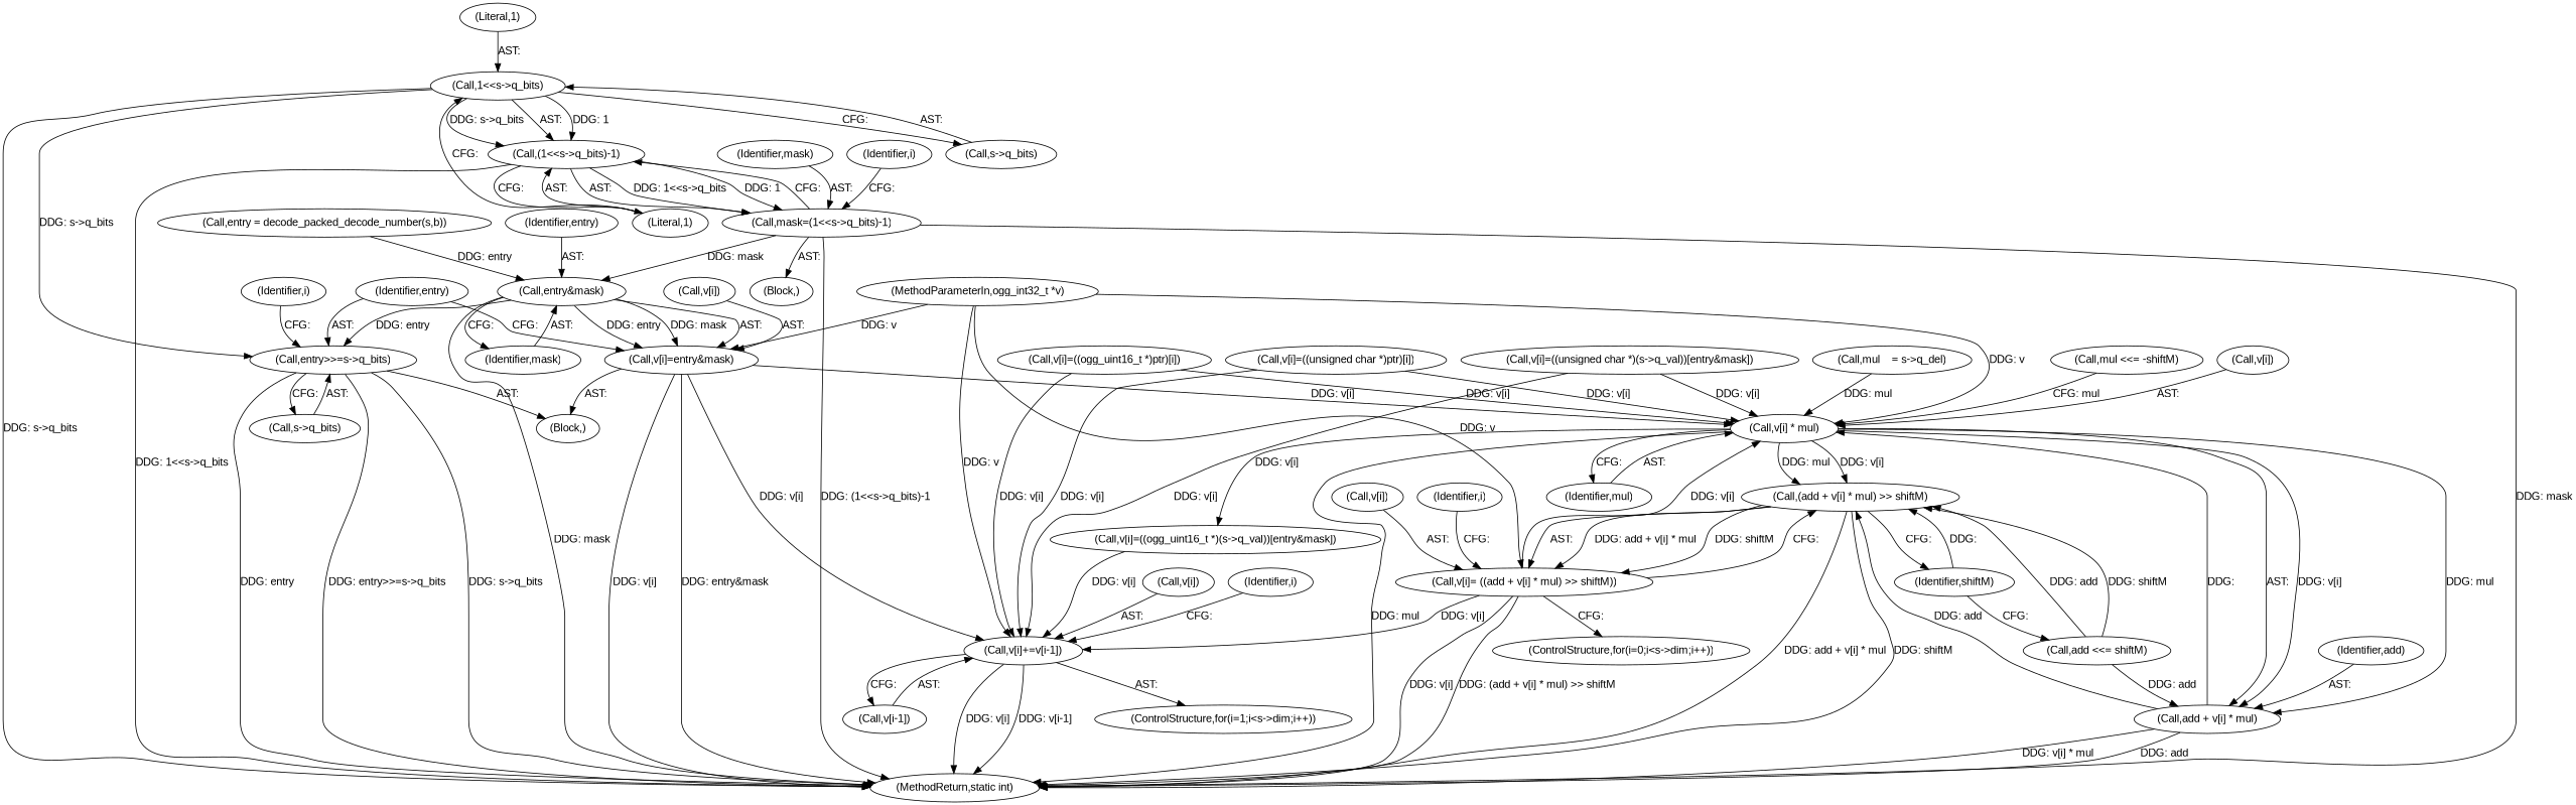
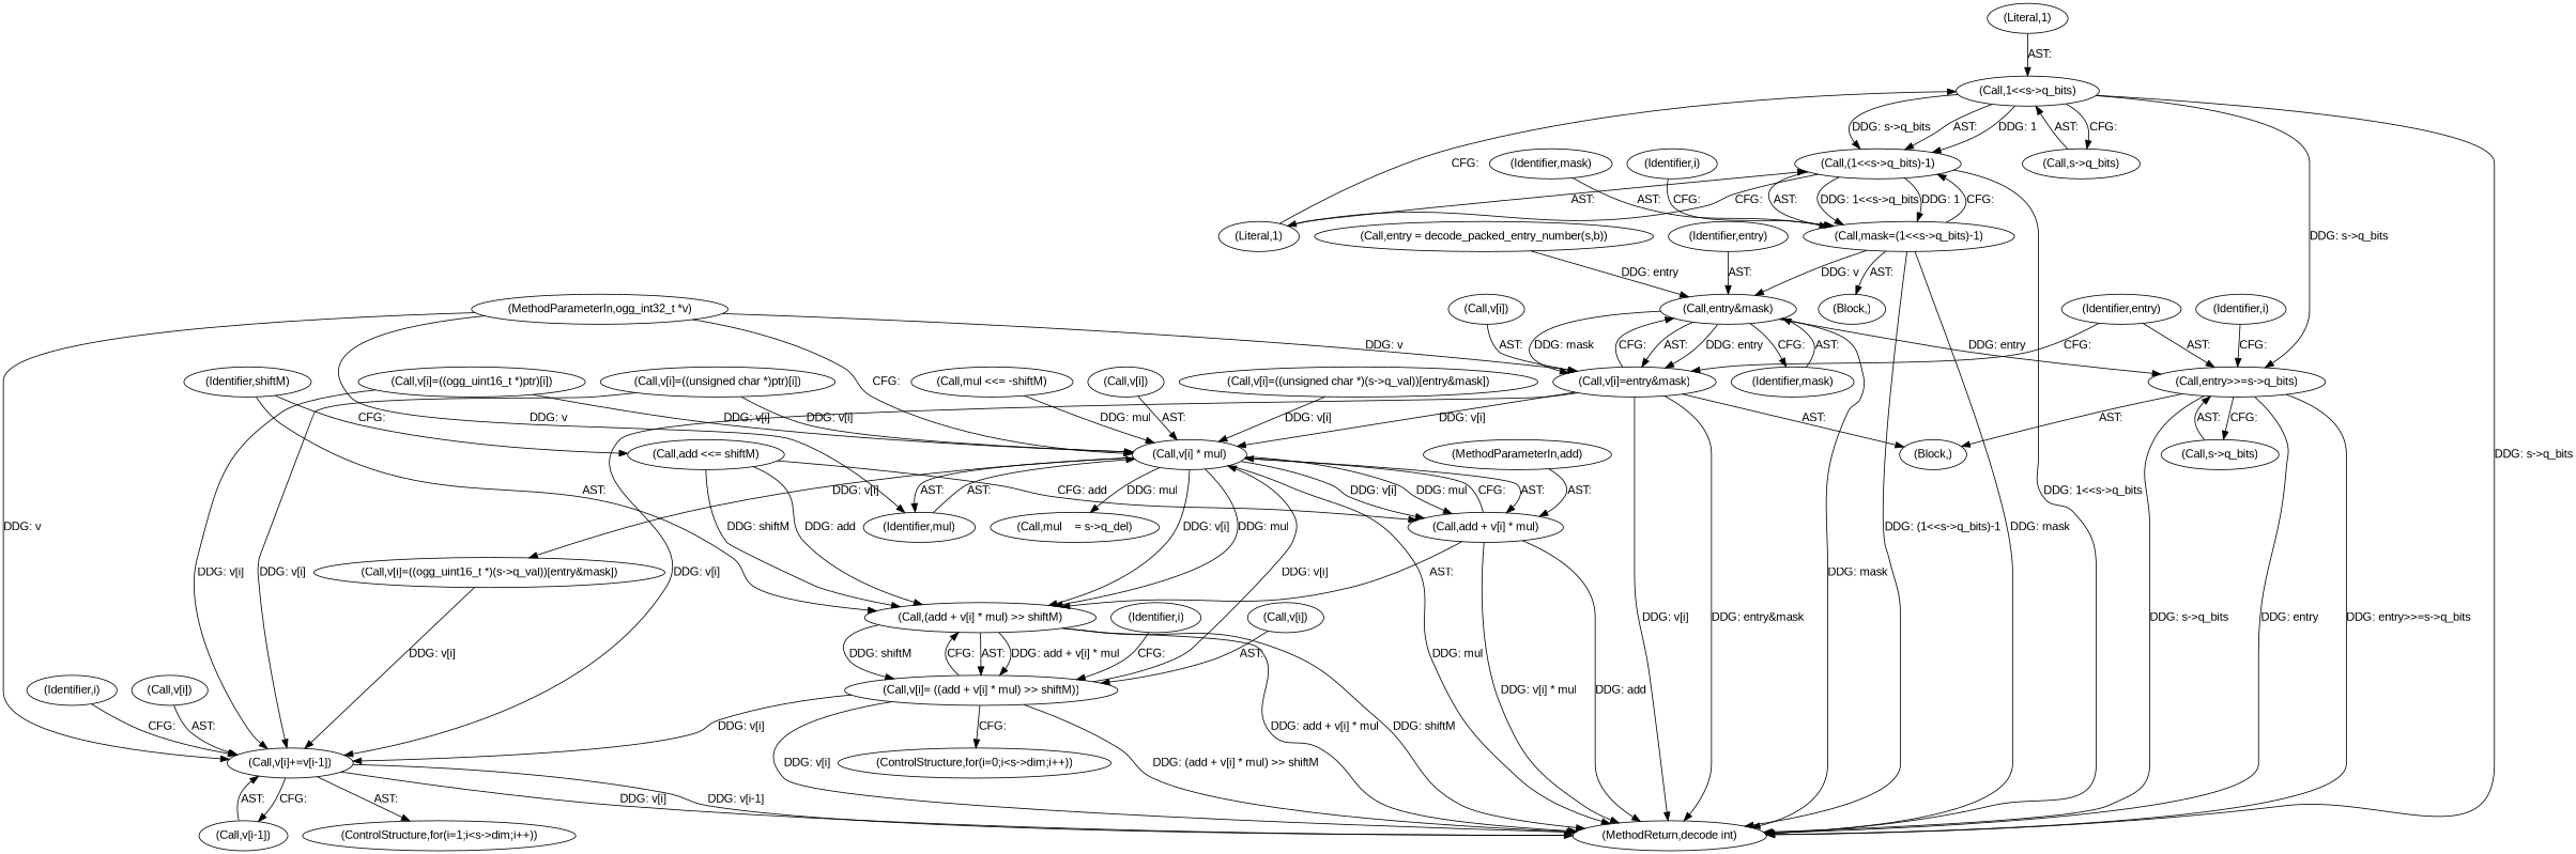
  digraph {
    fontname="Liberation Sans"
    node [fontname="Liberation Sans"]
    edge [fontname="Liberation Sans"]
    n1 [label="(Call,1<<s->q_bits)"]
    n2 [label="(Call,(1<<s->q_bits)-1)"]
    n3 [label="(Call,entry>>=s->q_bits)"]
    n4 [label="(Call,s->q_bits)"]
-   n5 [label="(MethodReturn,static int)"]
+   n5 [label="(MethodReturn,decode int)"]
    n6 [label="(Call,mask=(1<<s->q_bits)-1)"]
    n7 [label="(Literal,1)"]
    n8 [label="(Block,)"]
    n9 [label="(Call,s->q_bits)"]
    n10 [label="(Call,entry&mask)"]
    n11 [label="(Block,)"]
    n12 [label="(Call,v[i]=entry&mask)"]
    n13 [label="(Identifier,mask)"]
    n14 [label="(Call,v[i] * mul)"]
    n15 [label="(Call,v[i]+=v[i-1])"]
    n16 [label="(Call,(add + v[i] * mul) >> shiftM)"]
    n17 [label="(Call,add + v[i] * mul)"]
    n18 [label="(Identifier,mul)"]
    n19 [label="(Call,v[i]=((ogg_uint16_t *)(s->q_val))[entry&mask])"]
    n20 [label="(ControlStructure,for(i=1;i<s->dim;i++))"]
    n21 [label="(Call,v[i-1])"]
    n22 [label="(Call,v[i]= ((add + v[i] * mul) >> shiftM))"]
    n23 [label="(Identifier,shiftM)"]
    n24 [label="(ControlStructure,for(i=0;i<s->dim;i++))"]
    n25 [label="(Call,add <<= shiftM)"]
    n26 [label="(Identifier,i)"]
    n27 [label="(Identifier,entry)"]
    n28 [label="(Call,mul <<= -shiftM)"]
    n29 [label="(Call,v[i])"]
-   n30 [label="(Identifier,add)"]
-   n31 [label="(Call,entry = decode_packed_decode_number(s,b))"]
+   n30 [label="(MethodParameterIn,add)"]
+   n31 [label="(Call,entry = decode_packed_entry_number(s,b))"]
    n32 [label="(Call,v[i])"]
    n33 [label="(Call,v[i])"]
    n34 [label="(Identifier,mask)"]
    n35 [label="(Call,v[i]=((unsigned char *)(s->q_val))[entry&mask])"]
    n36 [label="(Identifier,i)"]
    n37 [label="(Call,v[i])"]
    n38 [label="(Call,mul    = s->q_del)"]
    n39 [label="(Literal,1)"]
    n40 [label="(Call,v[i]=((ogg_uint16_t *)ptr)[i])"]
    n41 [label="(Call,v[i]=((unsigned char *)ptr)[i])"]
    n42 [label="(Identifier,entry)"]
    n43 [label="(MethodParameterIn,ogg_int32_t *v)"]
    n44 [label="(Identifier,i)"]
    n45 [label="(Identifier,i)"]
    n1 -> n2 [label="AST: "]
    n1 -> n2 [label="DDG: 1"]
    n1 -> n2 [label="DDG: s->q_bits"]
    n1 -> n3 [label="DDG: s->q_bits"]
    n1 -> n4 [label="CFG: "]
    n1 -> n5 [label="DDG: s->q_bits"]
    n2 -> n5 [label="DDG: 1<<s->q_bits"]
    n2 -> n6 [label="AST: "]
    n2 -> n6 [label="DDG: 1<<s->q_bits"]
    n2 -> n6 [label="DDG: 1"]
    n2 -> n7 [label="CFG: "]
    n3 -> n5 [label="DDG: s->q_bits"]
    n3 -> n5 [label="DDG: entry"]
    n3 -> n5 [label="DDG: entry>>=s->q_bits"]
    n3 -> n8 [label="AST: "]
    n3 -> n9 [label="CFG: "]
    n4 -> n1 [label="AST: "]
    n6 -> n2 [label="CFG: "]
    n6 -> n5 [label="DDG: mask"]
    n6 -> n5 [label="DDG: (1<<s->q_bits)-1"]
-   n6 -> n10 [label="DDG: mask"]
+   n6 -> n10 [label="DDG: v"]
    n6 -> n11 [label="AST: "]
    n7 -> n1 [label="CFG: "]
    n7 -> n2 [label="AST: "]
    n9 -> n3 [label="AST: "]
    n10 -> n3 [label="DDG: entry"]
    n10 -> n5 [label="DDG: mask"]
    n10 -> n12 [label="AST: "]
    n10 -> n12 [label="DDG: entry"]
    n10 -> n12 [label="DDG: mask"]
    n10 -> n13 [label="CFG: "]
    n12 -> n5 [label="DDG: v[i]"]
    n12 -> n5 [label="DDG: entry&mask"]
    n12 -> n8 [label="AST: "]
+   n12 -> n10 [label="CFG: "]
    n12 -> n14 [label="DDG: v[i]"]
    n12 -> n15 [label="DDG: v[i]"]
    n13 -> n10 [label="AST: "]
    n14 -> n5 [label="DDG: mul"]
    n14 -> n16 [label="DDG: v[i]"]
    n14 -> n16 [label="DDG: mul"]
    n14 -> n17 [label="AST: "]
    n14 -> n17 [label="DDG: v[i]"]
    n14 -> n17 [label="DDG: mul"]
-   n14 -> n18 [label="CFG: "]
+   n14 -> n18 [label="AST: "]
    n14 -> n19 [label="DDG: v[i]"]
    n15 -> n5 [label="DDG: v[i]"]
    n15 -> n5 [label="DDG: v[i-1]"]
    n15 -> n20 [label="AST: "]
    n15 -> n21 [label="CFG: "]
    n16 -> n5 [label="DDG: add + v[i] * mul"]
    n16 -> n5 [label="DDG: shiftM"]
    n16 -> n22 [label="AST: "]
    n16 -> n22 [label="DDG: add + v[i] * mul"]
    n16 -> n22 [label="DDG: shiftM"]
-   n16 -> n23 [label="CFG: "]
    n17 -> n5 [label="DDG: v[i] * mul"]
    n17 -> n5 [label="DDG: add"]
-   n17 -> n14 [label="DDG: "]
-   n17 -> n16 [label="DDG: add"]
+   n17 -> n14 [label="CFG: "]
+   n17 -> n16 [label="AST: "]
    n18 -> n14 [label="AST: "]
    n19 -> n15 [label="DDG: v[i]"]
    n21 -> n15 [label="AST: "]
    n22 -> n5 [label="DDG: v[i]"]
    n22 -> n5 [label="DDG: (add + v[i] * mul) >> shiftM"]
    n22 -> n14 [label="DDG: v[i]"]
    n22 -> n15 [label="DDG: v[i]"]
    n22 -> n16 [label="CFG: "]
    n22 -> n24 [label="CFG: "]
-   n23 -> n16 [label="DDG: "]
+   n23 -> n16 [label="AST: "]
    n23 -> n25 [label="CFG: "]
    n25 -> n16 [label="DDG: add"]
    n25 -> n16 [label="DDG: shiftM"]
-   n25 -> n17 [label="DDG: add"]
+   n25 -> n17 [label="CFG: add"]
    n26 -> n15 [label="CFG: "]
    n27 -> n3 [label="AST: "]
    n27 -> n12 [label="CFG: "]
-   n28 -> n14 [label="CFG: mul"]
+   n28 -> n14 [label="DDG: mul"]
    n29 -> n12 [label="AST: "]
    n30 -> n17 [label="AST: "]
    n31 -> n10 [label="DDG: entry"]
    n32 -> n22 [label="AST: "]
    n33 -> n14 [label="AST: "]
    n34 -> n6 [label="AST: "]
    n35 -> n14 [label="DDG: v[i]"]
-   n35 -> n15 [label="DDG: v[i]"]
    n36 -> n3 [label="CFG: "]
    n37 -> n15 [label="AST: "]
-   n38 -> n14 [label="DDG: mul"]
+   n14 -> n38 [label="DDG: mul"]
    n39 -> n1 [label="AST: "]
    n40 -> n14 [label="DDG: v[i]"]
    n40 -> n15 [label="DDG: v[i]"]
    n41 -> n14 [label="DDG: v[i]"]
    n41 -> n15 [label="DDG: v[i]"]
    n42 -> n10 [label="AST: "]
    n43 -> n12 [label="DDG: v"]
-   n43 -> n14 [label="DDG: v"]
+   n43 -> n14 [label="CFG: "]
    n43 -> n15 [label="DDG: v"]
-   n43 -> n22 [label="DDG: v"]
+   n43 -> n18 [label="DDG: v"]
    n44 -> n22 [label="CFG: "]
    n45 -> n6 [label="CFG: "]
  }
